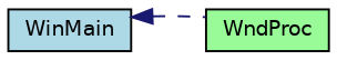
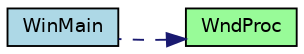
  digraph {
    rankdir=RL
    node [color=black fontname=Helvetica fontsize=10 shape=record style=filled]
    n1 [fillcolor=palegreen fontcolor=black height=0.2 label=WndProc width=0.4]
    n2 [fillcolor=lightblue height=0.2 label=WinMain width=0.4]
-   n2 -> n1 [color=midnightblue dir=back fontname=Helvetica fontsize=10 labelfontname=Helvetica labelfontsize=10 style=dashed]
+   n1 -> n2 [color=midnightblue dir=back fontname=Helvetica fontsize=10 labelfontname=Helvetica labelfontsize=10 style=dashed]
  }
